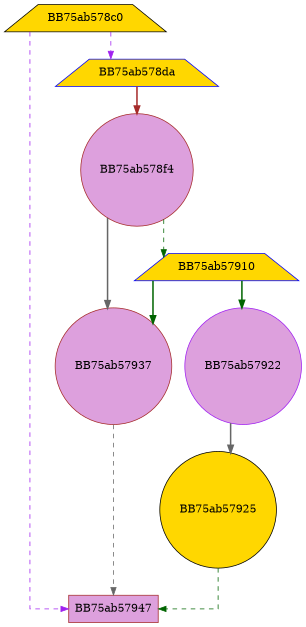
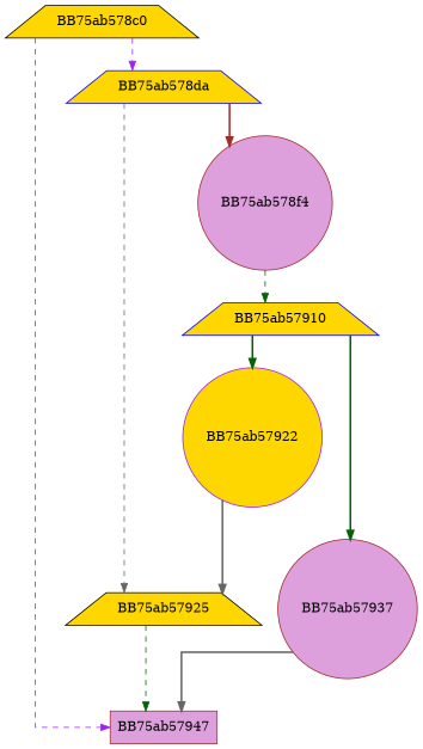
  digraph {
    splines=ortho
    node [color=brown fillcolor=gold shape=trapezium style=filled]
    edge [color=gray40 style=dashed]
    BB75ab578c0 [color=black]
    BB75ab57947 [fillcolor=plum shape=box]
    BB75ab578da [color=blue]
-   BB75ab57925 [color=black shape=circle]
+   BB75ab57925 [color=black]
    BB75ab578f4 [fillcolor=plum shape=circle]
    BB75ab57937 [fillcolor=plum shape=circle]
    BB75ab57910 [color=blue]
-   BB75ab57922 [color=purple fillcolor=plum shape=circle]
+   BB75ab57922 [color=purple shape=circle]
    BB75ab578c0 -> BB75ab57947 [color=purple]
    BB75ab578c0 -> BB75ab578da [color=purple]
+   BB75ab578da -> BB75ab57925
    BB75ab578da -> BB75ab578f4 [color=brown style=bold]
    BB75ab57925 -> BB75ab57947 [color=darkgreen]
-   BB75ab578f4 -> BB75ab57937 [style=bold]
    BB75ab578f4 -> BB75ab57910 [color=darkgreen]
-   BB75ab57937 -> BB75ab57947
+   BB75ab57937 -> BB75ab57947 [style=bold]
    BB75ab57910 -> BB75ab57937 [color=darkgreen style=bold]
    BB75ab57910 -> BB75ab57922 [color=darkgreen style=bold]
    BB75ab57922 -> BB75ab57925 [style=bold]
  }
